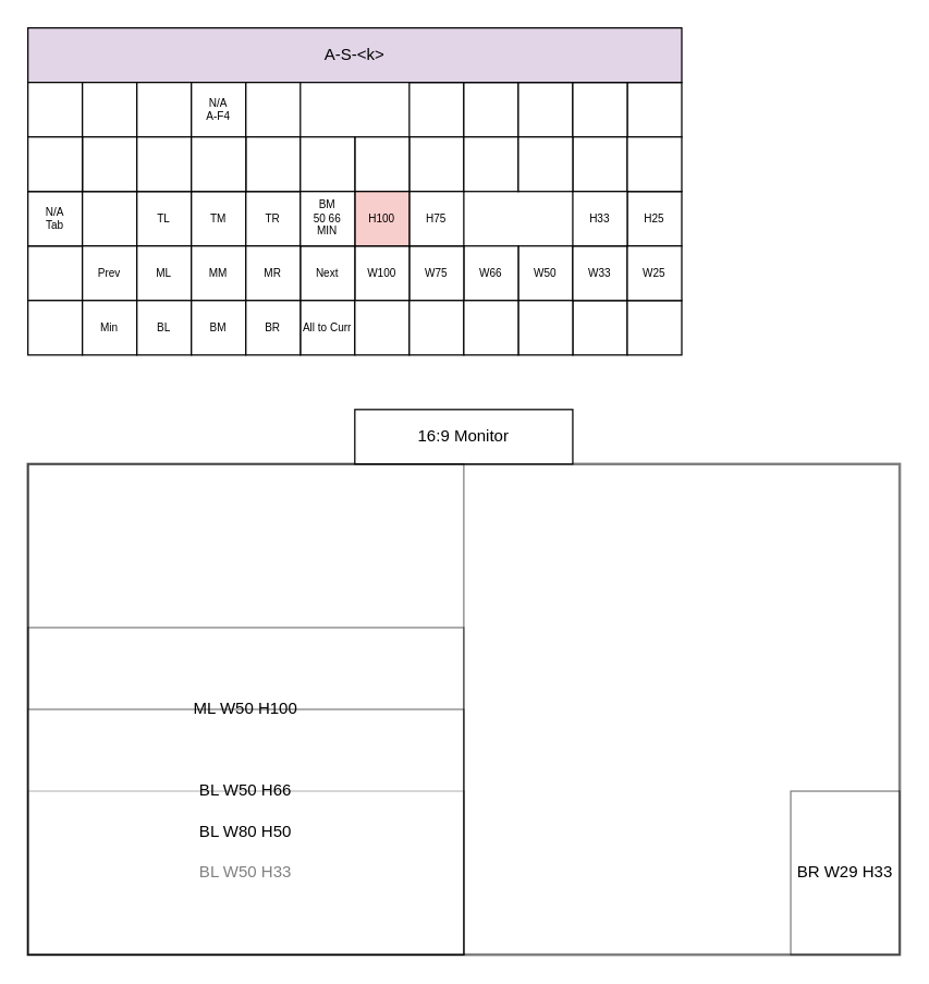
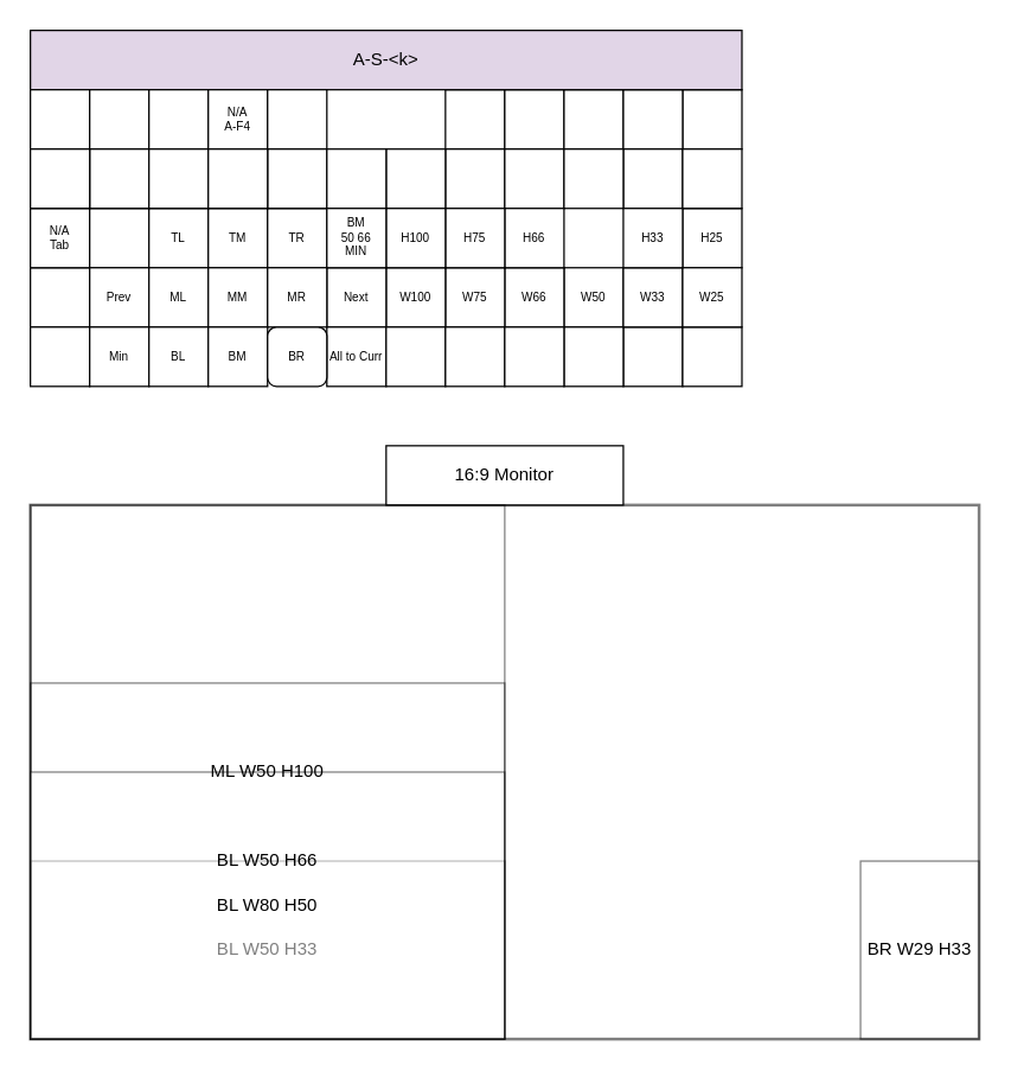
  <mxCell id="0" />
  <mxCell id="1" parent="0" />
  <mxCell id="2" value="" style="rounded=0;whiteSpace=wrap;html=1;opacity=50;fillStyle=dots;fillColor=none;strokeWidth=2;" parent="1" vertex="1"><mxGeometry x="20" y="340" width="640" height="360" as="geometry" /></mxCell>
  <mxCell id="3" value="" style="rounded=0;whiteSpace=wrap;html=1;fontSize=8;" parent="1" vertex="1"><mxGeometry x="460" y="60" width="40" height="40" as="geometry" /></mxCell>
  <mxCell id="4" value="" style="rounded=0;whiteSpace=wrap;html=1;fontSize=8;" parent="1" vertex="1"><mxGeometry x="300" y="60" width="40" height="40" as="geometry" /></mxCell>
  <mxCell id="5" value="" style="rounded=0;whiteSpace=wrap;html=1;fontSize=8;" parent="1" vertex="1"><mxGeometry x="340" y="60" width="40" height="40" as="geometry" /></mxCell>
  <mxCell id="6" value="" style="rounded=0;whiteSpace=wrap;html=1;fontSize=8;" parent="1" vertex="1"><mxGeometry x="380" y="60" width="40" height="40" as="geometry" /></mxCell>
  <mxCell id="7" value="16:9 Monitor" style="rounded=0;whiteSpace=wrap;html=1;" parent="1" vertex="1"><mxGeometry x="260" y="300" width="160" height="40" as="geometry" /></mxCell>
  <mxCell id="8" value="BL W50 H33" style="rounded=0;whiteSpace=wrap;html=1;fillColor=none;opacity=50;" parent="1" vertex="1"><mxGeometry x="20" y="580" width="320" height="120" as="geometry" /></mxCell>
  <mxCell id="9" value="BL W80 H50" style="rounded=0;whiteSpace=wrap;html=1;opacity=50;" parent="1" vertex="1"><mxGeometry x="20" y="520" width="320" height="180" as="geometry" /></mxCell>
  <mxCell id="10" value="ML W50 H100" style="rounded=0;whiteSpace=wrap;html=1;fillColor=none;opacity=50;" parent="1" vertex="1"><mxGeometry x="20" y="340" width="320" height="360" as="geometry" /></mxCell>
  <mxCell id="11" value="BL W50 H66" style="rounded=0;whiteSpace=wrap;html=1;fillColor=none;opacity=50;" parent="1" vertex="1"><mxGeometry x="20" y="460" width="320" height="240" as="geometry" /></mxCell>
  <mxCell id="12" value="BR W29 H33" style="rounded=0;whiteSpace=wrap;html=1;fillColor=none;opacity=50;" parent="1" vertex="1"><mxGeometry x="580" y="580" width="80" height="120" as="geometry" /></mxCell>
  <mxCell id="13" value="W50" style="rounded=0;whiteSpace=wrap;html=1;fontSize=8;" parent="1" vertex="1"><mxGeometry x="380" y="180" width="40" height="40" as="geometry" /></mxCell>
  <mxCell id="14" value="W66" style="rounded=0;whiteSpace=wrap;html=1;fontSize=8;" parent="1" vertex="1"><mxGeometry x="340" y="180" width="40" height="40" as="geometry" /></mxCell>
  <mxCell id="15" value="W75" style="rounded=0;whiteSpace=wrap;html=1;fontSize=8;" parent="1" vertex="1"><mxGeometry x="300" y="180" width="40" height="40" as="geometry" /></mxCell>
  <mxCell id="16" value="W100" style="rounded=0;whiteSpace=wrap;html=1;fontSize=8;" parent="1" vertex="1"><mxGeometry x="260" y="180" width="40" height="40" as="geometry" /></mxCell>
  <mxCell id="17" value="" style="rounded=0;whiteSpace=wrap;html=1;fontSize=8;" parent="1" vertex="1"><mxGeometry x="20" y="180" width="40" height="40" as="geometry" /></mxCell>
  <mxCell id="18" value="" style="rounded=0;whiteSpace=wrap;html=1;fontSize=8;" parent="1" vertex="1"><mxGeometry x="420" y="60" width="40" height="40" as="geometry" /></mxCell>
  <mxCell id="19" value="N/A&lt;br&gt;Tab" style="rounded=0;whiteSpace=wrap;html=1;fontSize=8;" parent="1" vertex="1"><mxGeometry x="20" y="140" width="40" height="40" as="geometry" /></mxCell>
  <mxCell id="20" value="" style="rounded=0;whiteSpace=wrap;html=1;fontSize=8;" parent="1" vertex="1"><mxGeometry x="60" y="140" width="40" height="40" as="geometry" /></mxCell>
  <mxCell id="21" value="" style="rounded=0;whiteSpace=wrap;html=1;fontSize=8;" parent="1" vertex="1"><mxGeometry x="20" y="220" width="40" height="40" as="geometry" /></mxCell>
  <mxCell id="22" value="Prev" style="rounded=0;whiteSpace=wrap;html=1;fontSize=8;" parent="1" vertex="1"><mxGeometry x="60" y="180" width="40" height="40" as="geometry" /></mxCell>
  <mxCell id="23" value="H25" style="rounded=0;whiteSpace=wrap;html=1;fontSize=8;" parent="1" vertex="1"><mxGeometry x="460" y="140" width="40" height="40" as="geometry" /></mxCell>
  <mxCell id="24" value="" style="rounded=0;whiteSpace=wrap;html=1;fontSize=8;" parent="1" vertex="1"><mxGeometry x="420" y="100" width="40" height="40" as="geometry" /></mxCell>
  <mxCell id="25" value="Next" style="rounded=0;whiteSpace=wrap;html=1;fontSize=8;" parent="1" vertex="1"><mxGeometry x="220" y="180" width="40" height="40" as="geometry" /></mxCell>
  <mxCell id="26" value="" style="rounded=0;whiteSpace=wrap;html=1;fontSize=8;" parent="1" vertex="1"><mxGeometry x="420" y="220" width="40" height="40" as="geometry" /></mxCell>
  <mxCell id="27" value="" style="rounded=0;whiteSpace=wrap;html=1;fontSize=8;" parent="1" vertex="1"><mxGeometry x="380" y="220" width="40" height="40" as="geometry" /></mxCell>
  <mxCell id="28" value="W33" style="rounded=0;whiteSpace=wrap;html=1;fontSize=8;" parent="1" vertex="1"><mxGeometry x="420" y="180" width="40" height="40" as="geometry" /></mxCell>
  <mxCell id="29" value="Min" style="rounded=0;whiteSpace=wrap;html=1;fontSize=8;" parent="1" vertex="1"><mxGeometry x="60" y="220" width="40" height="40" as="geometry" /></mxCell>
  <mxCell id="30" value="" style="rounded=0;whiteSpace=wrap;html=1;fontSize=8;" parent="1" vertex="1"><mxGeometry x="460" y="220" width="40" height="40" as="geometry" /></mxCell>
  <mxCell id="31" value="All to Curr" style="rounded=0;whiteSpace=wrap;html=1;fontSize=8;" parent="1" vertex="1"><mxGeometry x="220" y="220" width="40" height="40" as="geometry" /></mxCell>
  <mxCell id="32" value="" style="rounded=0;whiteSpace=wrap;html=1;fontSize=8;" parent="1" vertex="1"><mxGeometry x="260" y="220" width="40" height="40" as="geometry" /></mxCell>
  <mxCell id="33" value="TL" style="rounded=0;whiteSpace=wrap;html=1;fontSize=8;" parent="1" vertex="1"><mxGeometry x="100" y="140" width="40" height="40" as="geometry" /></mxCell>
  <mxCell id="34" value="TM" style="rounded=0;whiteSpace=wrap;html=1;fontSize=8;" parent="1" vertex="1"><mxGeometry x="140" y="140" width="40" height="40" as="geometry" /></mxCell>
  <mxCell id="35" value="TR" style="rounded=0;whiteSpace=wrap;html=1;fontSize=8;" parent="1" vertex="1"><mxGeometry x="180" y="140" width="40" height="40" as="geometry" /></mxCell>
  <mxCell id="36" value="ML" style="rounded=0;whiteSpace=wrap;html=1;fontSize=8;" parent="1" vertex="1"><mxGeometry x="100" y="180" width="40" height="40" as="geometry" /></mxCell>
  <mxCell id="37" value="MM" style="rounded=0;whiteSpace=wrap;html=1;fontSize=8;" parent="1" vertex="1"><mxGeometry x="140" y="180" width="40" height="40" as="geometry" /></mxCell>
  <mxCell id="38" value="MR" style="rounded=0;whiteSpace=wrap;html=1;fontSize=8;" parent="1" vertex="1"><mxGeometry x="180" y="180" width="40" height="40" as="geometry" /></mxCell>
  <mxCell id="39" value="BL" style="rounded=0;whiteSpace=wrap;html=1;fontSize=8;" parent="1" vertex="1"><mxGeometry x="100" y="220" width="40" height="40" as="geometry" /></mxCell>
  <mxCell id="40" value="BM" style="rounded=0;whiteSpace=wrap;html=1;fontSize=8;" parent="1" vertex="1"><mxGeometry x="140" y="220" width="40" height="40" as="geometry" /></mxCell>
- <mxCell id="41" value="BR" style="rounded=0;whiteSpace=wrap;html=1;fontSize=8;" parent="1" vertex="1"><mxGeometry x="180" y="220" width="40" height="40" as="geometry" /></mxCell>
+ <mxCell id="41" value="BR" style="whiteSpace=wrap;html=1;fontSize=8;rounded=1;" parent="1" vertex="1"><mxGeometry x="180" y="220" width="40" height="40" as="geometry" /></mxCell>
  <mxCell id="42" value="" style="rounded=0;whiteSpace=wrap;html=1;fontSize=8;" parent="1" vertex="1"><mxGeometry x="300" y="100" width="40" height="40" as="geometry" /></mxCell>
  <mxCell id="43" value="" style="rounded=0;whiteSpace=wrap;html=1;fontSize=8;" parent="1" vertex="1"><mxGeometry x="340" y="100" width="40" height="40" as="geometry" /></mxCell>
  <mxCell id="44" value="" style="rounded=0;whiteSpace=wrap;html=1;fontSize=8;" parent="1" vertex="1"><mxGeometry x="380" y="100" width="40" height="40" as="geometry" /></mxCell>
  <mxCell id="45" value="" style="rounded=0;whiteSpace=wrap;html=1;fontSize=8;" parent="1" vertex="1"><mxGeometry x="460" y="100" width="40" height="40" as="geometry" /></mxCell>
  <mxCell id="46" value="" style="rounded=0;whiteSpace=wrap;html=1;fontSize=8;" parent="1" vertex="1"><mxGeometry x="300" y="220" width="40" height="40" as="geometry" /></mxCell>
  <mxCell id="47" value="" style="rounded=0;whiteSpace=wrap;html=1;fontSize=8;" parent="1" vertex="1"><mxGeometry x="340" y="220" width="40" height="40" as="geometry" /></mxCell>
  <mxCell id="48" value="" style="rounded=0;whiteSpace=wrap;html=1;fontSize=8;" parent="1" vertex="1"><mxGeometry x="260" y="100" width="40" height="40" as="geometry" /></mxCell>
  <mxCell id="49" value="A-S-&amp;lt;k&amp;gt;" style="whiteSpace=wrap;html=1;fillColor=#e1d5e7;" parent="1" vertex="1"><mxGeometry x="20" y="20" width="480" height="40" as="geometry" /></mxCell>
+ <mxCell id="50" value="H66" style="rounded=0;whiteSpace=wrap;html=1;fontSize=8;" parent="1" vertex="1"><mxGeometry x="340" y="140" width="40" height="40" as="geometry" /></mxCell>
  <mxCell id="51" value="H75" style="rounded=0;whiteSpace=wrap;html=1;fontSize=8;" parent="1" vertex="1"><mxGeometry x="300" y="140" width="40" height="40" as="geometry" /></mxCell>
- <mxCell id="52" value="H100" style="rounded=0;whiteSpace=wrap;html=1;fontSize=8;fillColor=#f8cecc;" parent="1" vertex="1"><mxGeometry x="260" y="140" width="40" height="40" as="geometry" /></mxCell>
+ <mxCell id="52" value="H100" style="rounded=0;whiteSpace=wrap;html=1;fontSize=8;" parent="1" vertex="1"><mxGeometry x="260" y="140" width="40" height="40" as="geometry" /></mxCell>
  <mxCell id="53" value="W25" style="rounded=0;whiteSpace=wrap;html=1;fontSize=8;" parent="1" vertex="1"><mxGeometry x="460" y="180" width="40" height="40" as="geometry" /></mxCell>
  <mxCell id="54" value="H33" style="rounded=0;whiteSpace=wrap;html=1;fontSize=8;" parent="1" vertex="1"><mxGeometry x="420" y="140" width="40" height="40" as="geometry" /></mxCell>
  <mxCell id="55" value="" style="rounded=0;whiteSpace=wrap;html=1;fontSize=8;" vertex="1" parent="1"><mxGeometry x="20" y="60" width="40" height="40" as="geometry" /></mxCell>
  <mxCell id="56" value="" style="rounded=0;whiteSpace=wrap;html=1;fontSize=8;" vertex="1" parent="1"><mxGeometry x="60" y="60" width="40" height="40" as="geometry" /></mxCell>
  <mxCell id="57" value="" style="rounded=0;whiteSpace=wrap;html=1;fontSize=8;" vertex="1" parent="1"><mxGeometry x="100" y="60" width="40" height="40" as="geometry" /></mxCell>
  <mxCell id="58" value="N/A&lt;br&gt;A-F4" style="rounded=0;whiteSpace=wrap;html=1;fontSize=8;" vertex="1" parent="1"><mxGeometry x="140" y="60" width="40" height="40" as="geometry" /></mxCell>
  <mxCell id="59" value="" style="rounded=0;whiteSpace=wrap;html=1;fontSize=8;" vertex="1" parent="1"><mxGeometry x="180" y="60" width="40" height="40" as="geometry" /></mxCell>
  <mxCell id="60" value="" style="rounded=0;whiteSpace=wrap;html=1;fontSize=8;" vertex="1" parent="1"><mxGeometry x="180" y="100" width="40" height="40" as="geometry" /></mxCell>
  <mxCell id="61" value="" style="rounded=0;whiteSpace=wrap;html=1;fontSize=8;" vertex="1" parent="1"><mxGeometry x="60" y="100" width="40" height="40" as="geometry" /></mxCell>
  <mxCell id="62" value="" style="rounded=0;whiteSpace=wrap;html=1;fontSize=8;" vertex="1" parent="1"><mxGeometry x="100" y="100" width="40" height="40" as="geometry" /></mxCell>
  <mxCell id="63" value="" style="rounded=0;whiteSpace=wrap;html=1;fontSize=8;" vertex="1" parent="1"><mxGeometry x="140" y="100" width="40" height="40" as="geometry" /></mxCell>
  <mxCell id="64" value="" style="rounded=0;whiteSpace=wrap;html=1;fontSize=8;" vertex="1" parent="1"><mxGeometry x="220" y="100" width="40" height="40" as="geometry" /></mxCell>
  <mxCell id="65" value="" style="rounded=0;whiteSpace=wrap;html=1;fontSize=8;" vertex="1" parent="1"><mxGeometry x="20" y="100" width="40" height="40" as="geometry" /></mxCell>
  <mxCell id="66" value="BM&lt;br&gt;50 66&lt;br&gt;MIN" style="rounded=0;whiteSpace=wrap;html=1;fontSize=8;" vertex="1" parent="1"><mxGeometry x="220" y="140" width="40" height="40" as="geometry" /></mxCell>
